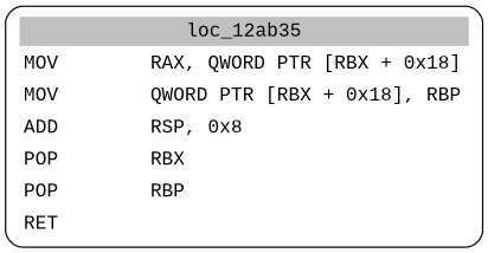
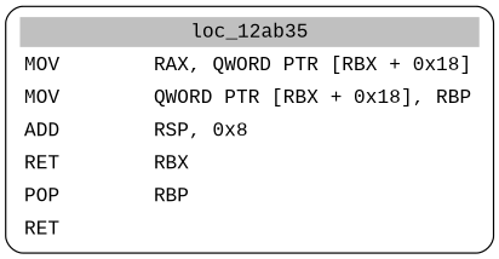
  digraph {
    rankdir=LR
-   n1 [fontname="Courier New" label=<<table border="0" cellborder="0" cellpadding="3"><tr><td align="center" colspan="2" bgcolor="grey">loc_12ab35</td></tr><tr><td align="left">MOV        RAX, QWORD PTR [RBX + 0x18]</td></tr><tr><td align="left">MOV        QWORD PTR [RBX + 0x18], RBP</td></tr><tr><td align="left">ADD        RSP, 0x8</td></tr><tr><td align="left">POP        RBX</td></tr><tr><td align="left">POP        RBP</td></tr><tr><td align="left">RET        </td></tr></table>> shape=Mrecord]
+   n1 [fontname="Courier New" label=<<table border="0" cellborder="0" cellpadding="3"><tr><td align="center" colspan="2" bgcolor="grey">loc_12ab35</td></tr><tr><td align="left">MOV        RAX, QWORD PTR [RBX + 0x18]</td></tr><tr><td align="left">MOV        QWORD PTR [RBX + 0x18], RBP</td></tr><tr><td align="left">ADD        RSP, 0x8</td></tr><tr><td align="left">RET        RBX</td></tr><tr><td align="left">POP        RBP</td></tr><tr><td align="left">RET        </td></tr></table>> shape=Mrecord]
  }
